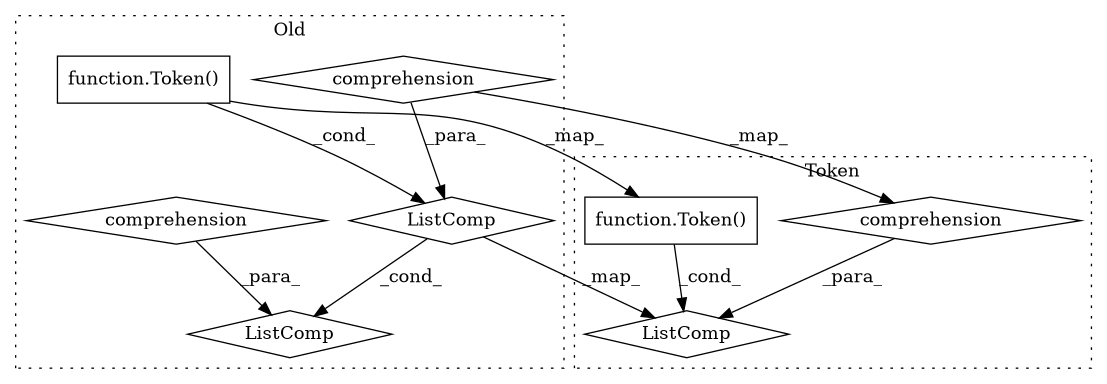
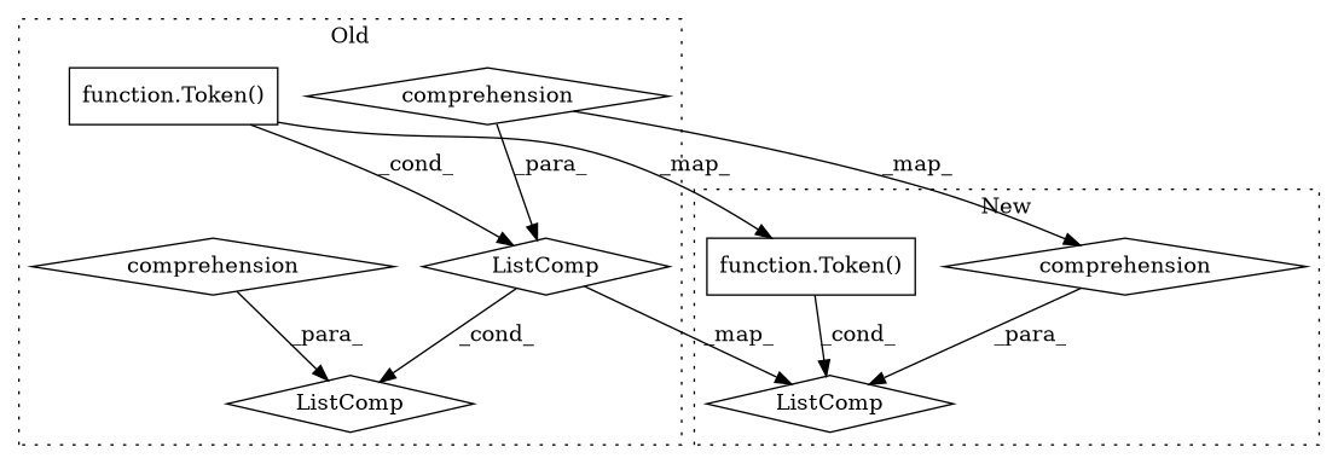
  digraph {
    node [a=106 l=3 shape=diamond]
    n1 [a=75 l=21 label="function.Token()" s=2681 shape=box]
    n2 [l=67 label=ListComp s=2679]
    n3 [a=45 label=comprehension s=2724]
    n4 [l=43 label=ListComp s=2680]
    n5 [a=45 label=comprehension s=2703]
    n6 [a=75 l=21 label="function.Token()" s=2358 shape=box]
    n7 [l=60 label=ListComp s=2357]
    n8 [a=45 label=comprehension s=2380]
    subgraph cluster_1 {
      label=Old
      style=dotted
      n1
      n2
      n3
      n4
      n5
    }
    subgraph cluster_2 {
-     label=Token
+     label=New
      style=dotted
      n6
      n7
      n8
    }
    n1 -> n4 [label=_cond_]
    n1 -> n6 [label=_map_]
    n3 -> n2 [label=_para_]
    n4 -> n2 [label=_cond_]
    n4 -> n7 [label=_map_]
    n5 -> n4 [label=_para_]
    n5 -> n8 [label=_map_]
    n6 -> n7 [label=_cond_]
    n8 -> n7 [label=_para_]
  }
